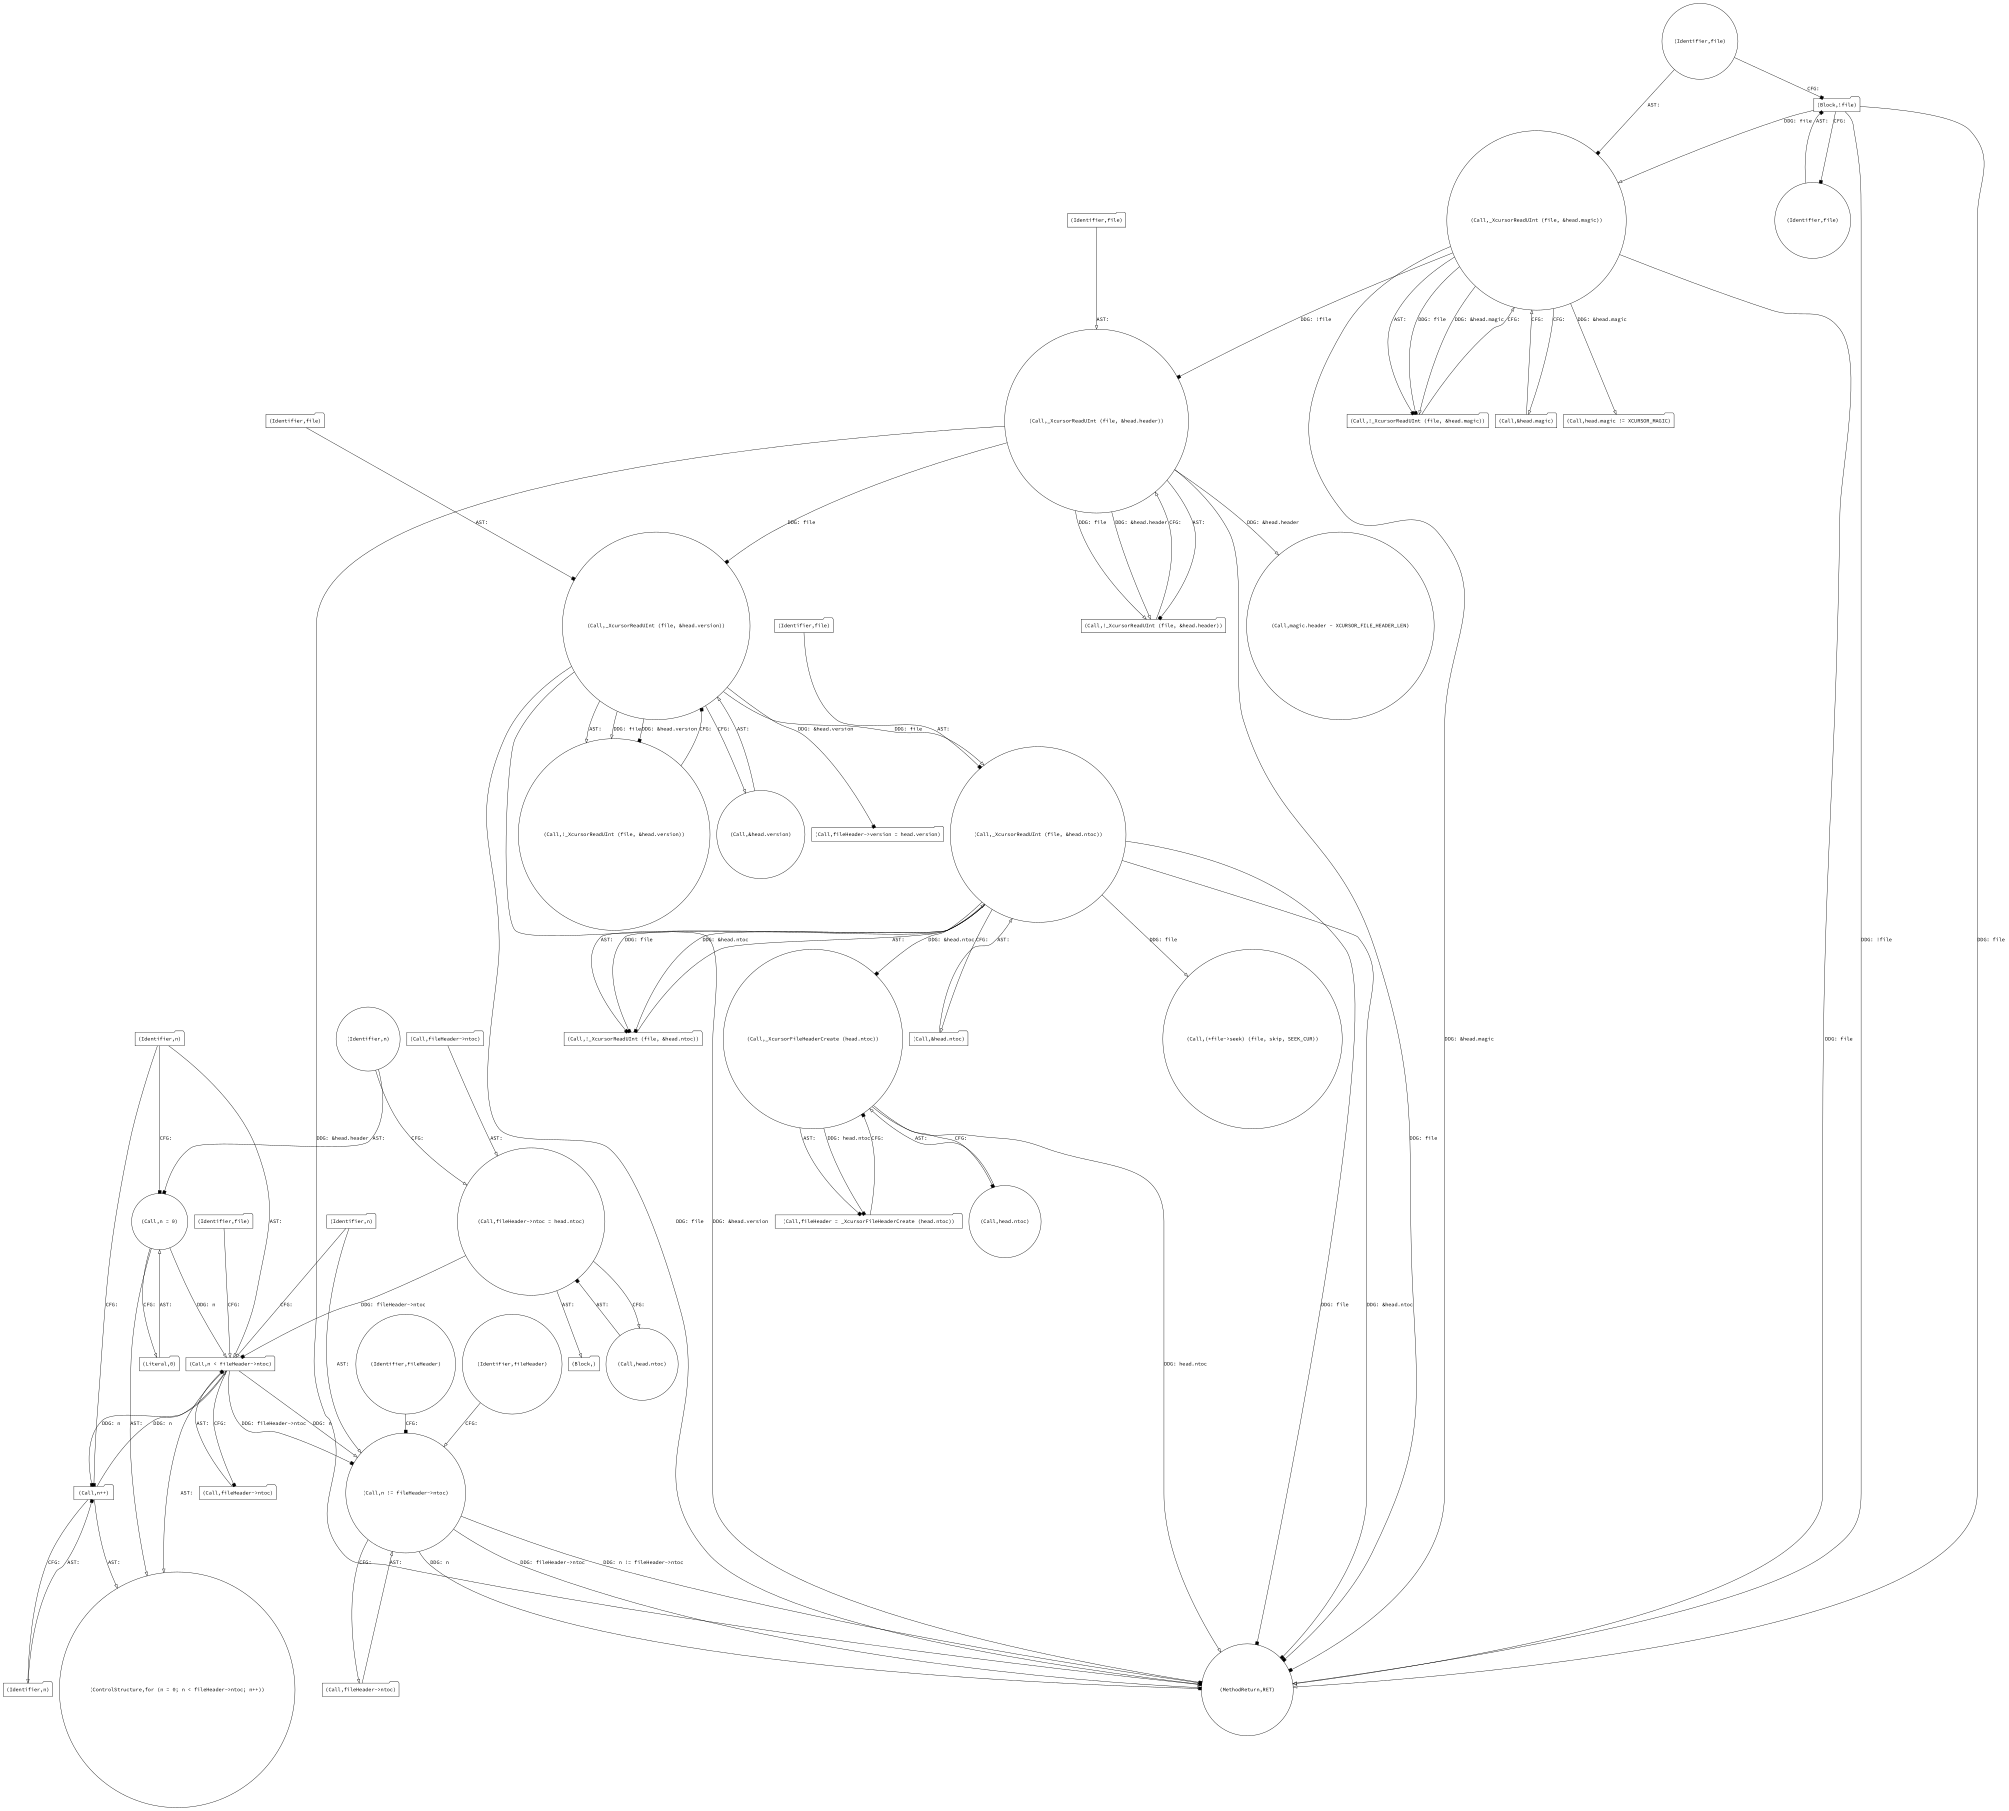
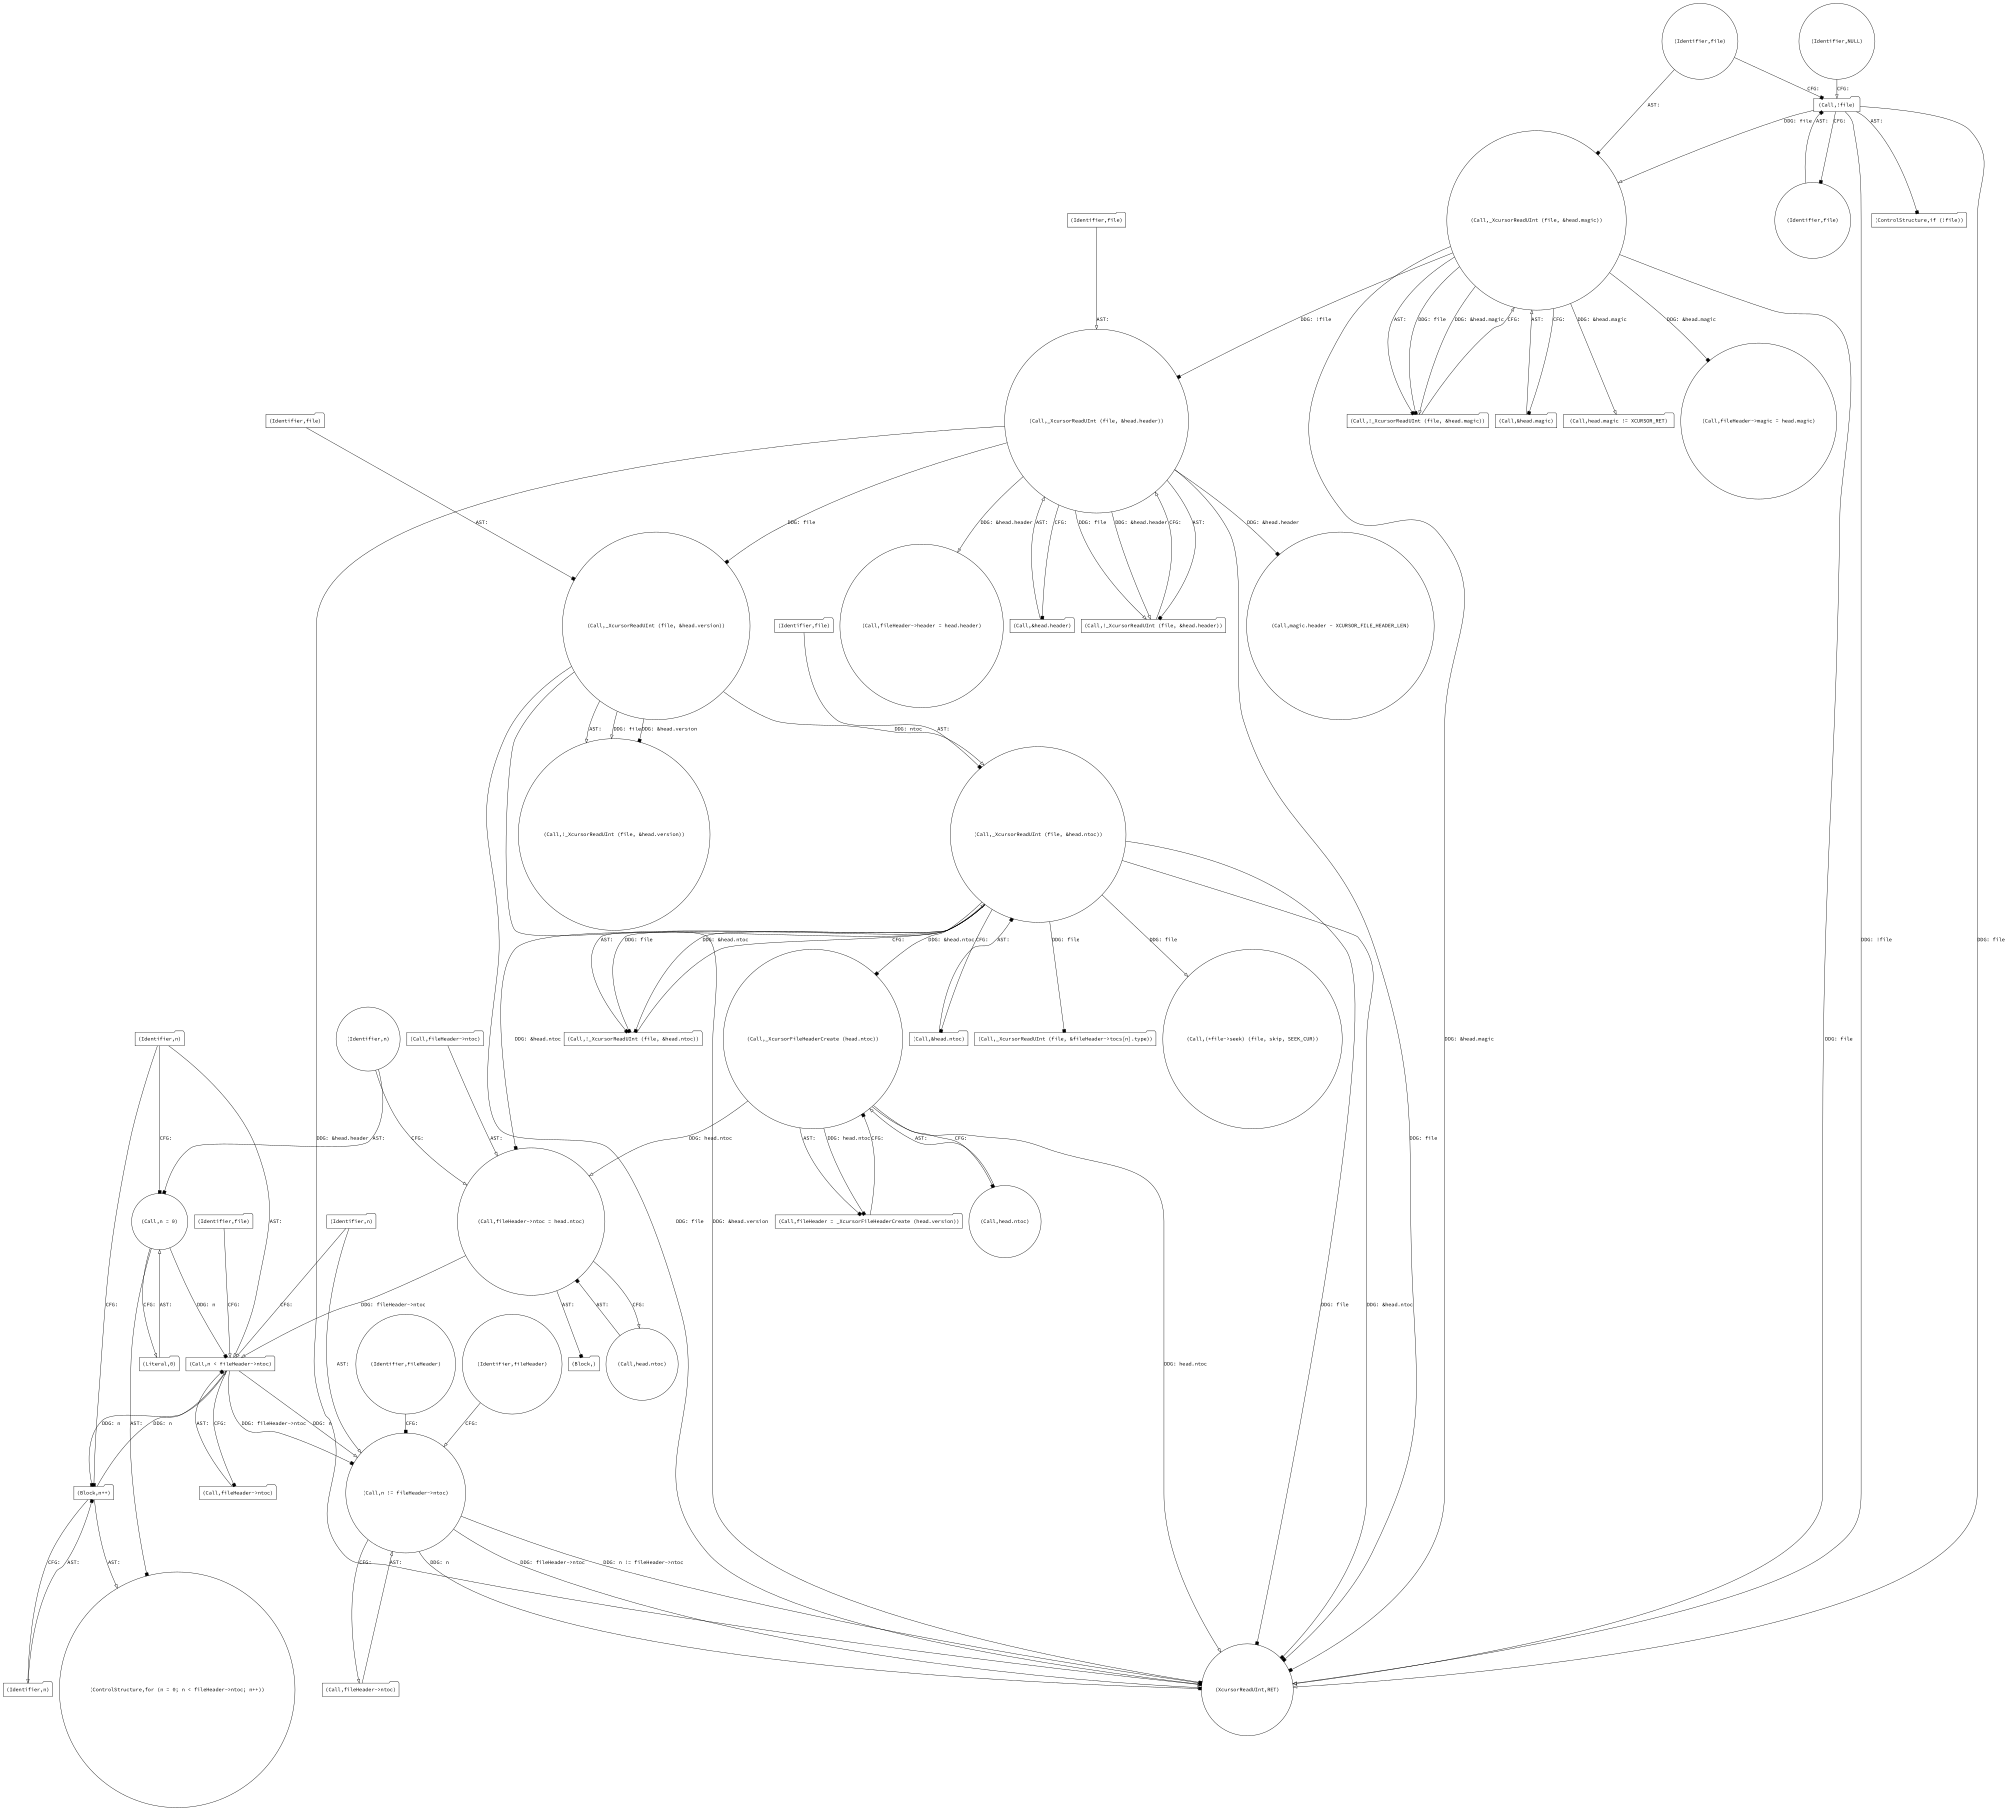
  digraph {
    fontname="Source Code Pro"
    node [fontname="Source Code Pro" shape=folder]
    edge [arrowhead=onormal fontname="Source Code Pro"]
    n1 [label="(Call,n != fileHeader->ntoc)" shape=circle]
    n2 [label="(Call,fileHeader->ntoc)"]
-   n3 [label="(MethodReturn,RET)" shape=circle]
+   n3 [label="(XcursorReadUInt,RET)" shape=circle]
    n4 [label="(Call,n < fileHeader->ntoc)"]
-   n5 [label="(Call,n++)"]
+   n5 [label="(Block,n++)"]
    n6 [label="(ControlStructure,for (n = 0; n < fileHeader->ntoc; n++))" shape=circle]
    n7 [label="(Call,fileHeader->ntoc)"]
    n8 [label="(Identifier,n)"]
    n9 [label="(Call,n = 0)" shape=circle]
    n10 [label="(Literal,0)"]
    n11 [label="(Call,fileHeader->ntoc = head.ntoc)" shape=circle]
    n12 [label="(Call,head.ntoc)" shape=circle]
    n13 [label="(Block,)"]
    n14 [label="(Call,_XcursorReadUInt (file, &head.ntoc))" shape=circle]
    n15 [label="(Call,_XcursorFileHeaderCreate (head.ntoc))" shape=circle]
    n16 [label="(Call,&head.ntoc)"]
+   n17 [label="(Call,_XcursorReadUInt (file, &fileHeader->tocs[n].type))"]
    n18 [label="(Call,(*file->seek) (file, skip, SEEK_CUR))" shape=circle]
    n19 [label="(Call,!_XcursorReadUInt (file, &head.ntoc))"]
-   n20 [label="(Call,fileHeader = _XcursorFileHeaderCreate (head.ntoc))"]
+   n20 [label="(Call,fileHeader = _XcursorFileHeaderCreate (head.version))"]
    n21 [label="(Call,head.ntoc)" shape=circle]
    n22 [label="(Call,_XcursorReadUInt (file, &head.version))" shape=circle]
-   n23 [label="(Call,&head.version)" shape=circle]
-   n24 [label="(Call,fileHeader->version = head.version)"]
    n25 [label="(Call,!_XcursorReadUInt (file, &head.version))" shape=circle]
    n26 [label="(Call,_XcursorReadUInt (file, &head.header))" shape=circle]
    n27 [label="(Call,magic.header - XCURSOR_FILE_HEADER_LEN)" shape=circle]
    n28 [label="(Call,!_XcursorReadUInt (file, &head.header))"]
+   n29 [label="(Call,fileHeader->header = head.header)" shape=circle]
+   n30 [label="(Call,&head.header)"]
    n31 [label="(Call,_XcursorReadUInt (file, &head.magic))" shape=circle]
    n32 [label="(Call,!_XcursorReadUInt (file, &head.magic))"]
    n33 [label="(Call,&head.magic)"]
-   n34 [label="(Call,head.magic != XCURSOR_MAGIC)"]
-   n36 [label="(Block,!file)"]
+   n34 [label="(Call,head.magic != XCURSOR_RET)"]
+   n35 [label="(Call,fileHeader->magic = head.magic)" shape=circle]
+   n36 [label="(Call,!file)"]
    n37 [label="(Identifier,file)" shape=circle]
+   n38 [label="(ControlStructure,if (!file))"]
    n39 [label="(Identifier,file)"]
    n40 [label="(Identifier,n)"]
    n41 [label="(Identifier,fileHeader)" shape=circle]
    n42 [label="(Identifier,file)" shape=circle]
    n43 [label="(Identifier,file)"]
    n44 [label="(Identifier,fileHeader)" shape=circle]
    n45 [label="(Identifier,n)" shape=circle]
    n46 [label="(Call,fileHeader->ntoc)"]
    n47 [label="(Identifier,n)"]
    n48 [label="(Identifier,file)"]
    n49 [label="(Identifier,file)"]
+   n50 [label="(Identifier,NULL)" shape=circle]
    n1 -> n2 [label="CFG: "]
    n1 -> n3 [label="DDG: n != fileHeader->ntoc"]
    n1 -> n3 [arrowhead=box label="DDG: n"]
    n1 -> n3 [label="DDG: fileHeader->ntoc"]
    n2 -> n1 [label="AST: "]
    n4 -> n1 [label="DDG: n"]
    n4 -> n1 [arrowhead=box label="DDG: fileHeader->ntoc"]
    n4 -> n5 [arrowhead=box label="DDG: n"]
-   n4 -> n6 [label="AST: "]
    n4 -> n7 [arrowhead=box label="CFG: "]
    n5 -> n4 [label="DDG: n"]
    n5 -> n6 [label="AST: "]
    n5 -> n8 [label="CFG: "]
    n7 -> n4 [arrowhead=box label="AST: "]
    n8 -> n5 [arrowhead=box label="AST: "]
-   n9 -> n4 [label="DDG: n"]
-   n9 -> n6 [label="AST: "]
+   n9 -> n4 [arrowhead=box label="DDG: n"]
+   n9 -> n6 [arrowhead=box label="AST: "]
    n9 -> n10 [label="CFG: "]
    n10 -> n9 [label="AST: "]
-   n11 -> n4 [arrowhead=box label="DDG: fileHeader->ntoc"]
+   n11 -> n4 [label="DDG: fileHeader->ntoc"]
    n11 -> n12 [label="CFG: "]
-   n11 -> n13 [label="AST: "]
+   n11 -> n13 [arrowhead=box label="AST: "]
    n12 -> n11 [arrowhead=box label="AST: "]
    n14 -> n3 [arrowhead=box label="DDG: &head.ntoc"]
    n14 -> n3 [arrowhead=box label="DDG: file"]
+   n14 -> n11 [arrowhead=box label="DDG: &head.ntoc"]
    n14 -> n15 [arrowhead=box label="DDG: &head.ntoc"]
-   n14 -> n16 [label="CFG: "]
+   n14 -> n16 [arrowhead=box label="CFG: "]
+   n14 -> n17 [arrowhead=box label="DDG: file"]
    n14 -> n18 [label="DDG: file"]
    n14 -> n19 [arrowhead=box label="AST: "]
    n14 -> n19 [arrowhead=box label="DDG: file"]
    n14 -> n19 [arrowhead=box label="DDG: &head.ntoc"]
    n15 -> n3 [label="DDG: head.ntoc"]
+   n15 -> n11 [label="DDG: head.ntoc"]
    n15 -> n20 [arrowhead=box label="AST: "]
    n15 -> n20 [arrowhead=box label="DDG: head.ntoc"]
    n15 -> n21 [arrowhead=box label="CFG: "]
-   n16 -> n14 [label="AST: "]
-   n19 -> n14 [label="AST: "]
+   n16 -> n14 [arrowhead=box label="AST: "]
+   n19 -> n14 [label="CFG: "]
    n20 -> n15 [arrowhead=box label="CFG: "]
    n21 -> n15 [label="AST: "]
    n22 -> n3 [arrowhead=box label="DDG: &head.version"]
    n22 -> n3 [arrowhead=box label="DDG: file"]
-   n22 -> n14 [label="DDG: file"]
-   n22 -> n23 [label="CFG: "]
-   n22 -> n24 [arrowhead=box label="DDG: &head.version"]
+   n22 -> n14 [label="DDG: ntoc"]
    n22 -> n25 [label="AST: "]
    n22 -> n25 [label="DDG: file"]
    n22 -> n25 [arrowhead=box label="DDG: &head.version"]
-   n23 -> n22 [label="AST: "]
-   n25 -> n22 [arrowhead=box label="CFG: "]
    n26 -> n3 [label="DDG: &head.header"]
    n26 -> n3 [arrowhead=box label="DDG: file"]
    n26 -> n22 [arrowhead=box label="DDG: file"]
-   n26 -> n27 [label="DDG: &head.header"]
+   n26 -> n27 [arrowhead=box label="DDG: &head.header"]
    n26 -> n28 [arrowhead=box label="AST: "]
    n26 -> n28 [label="DDG: file"]
    n26 -> n28 [label="DDG: &head.header"]
+   n26 -> n29 [label="DDG: &head.header"]
+   n26 -> n30 [arrowhead=box label="CFG: "]
    n28 -> n26 [label="CFG: "]
+   n30 -> n26 [label="AST: "]
    n31 -> n3 [arrowhead=box label="DDG: &head.magic"]
    n31 -> n3 [label="DDG: file"]
    n31 -> n26 [arrowhead=box label="DDG: !file"]
    n31 -> n32 [arrowhead=box label="AST: "]
    n31 -> n32 [arrowhead=box label="DDG: file"]
    n31 -> n32 [label="DDG: &head.magic"]
-   n31 -> n33 [label="CFG: "]
+   n31 -> n33 [arrowhead=box label="CFG: "]
    n31 -> n34 [label="DDG: &head.magic"]
+   n31 -> n35 [arrowhead=box label="DDG: &head.magic"]
    n32 -> n31 [label="CFG: "]
-   n33 -> n31 [label="CFG: "]
+   n33 -> n31 [label="AST: "]
    n36 -> n3 [label="DDG: !file"]
    n36 -> n3 [label="DDG: file"]
    n36 -> n31 [label="DDG: file"]
    n36 -> n37 [arrowhead=box label="CFG: "]
+   n36 -> n38 [arrowhead=box label="AST: "]
    n37 -> n36 [arrowhead=box label="AST: "]
    n39 -> n14 [arrowhead=box label="AST: "]
    n40 -> n1 [label="AST: "]
    n40 -> n4 [label="CFG: "]
    n41 -> n1 [label="CFG: "]
    n42 -> n31 [arrowhead=box label="AST: "]
    n42 -> n36 [arrowhead=box label="CFG: "]
    n43 -> n4 [label="CFG: "]
    n44 -> n1 [arrowhead=box label="CFG: "]
    n45 -> n9 [arrowhead=box label="AST: "]
    n45 -> n11 [label="CFG: "]
    n46 -> n11 [label="AST: "]
    n47 -> n4 [label="AST: "]
    n47 -> n5 [arrowhead=box label="CFG: "]
    n47 -> n9 [arrowhead=box label="CFG: "]
    n48 -> n22 [arrowhead=box label="AST: "]
    n49 -> n26 [label="AST: "]
+   n50 -> n36 [label="CFG: "]
  }
